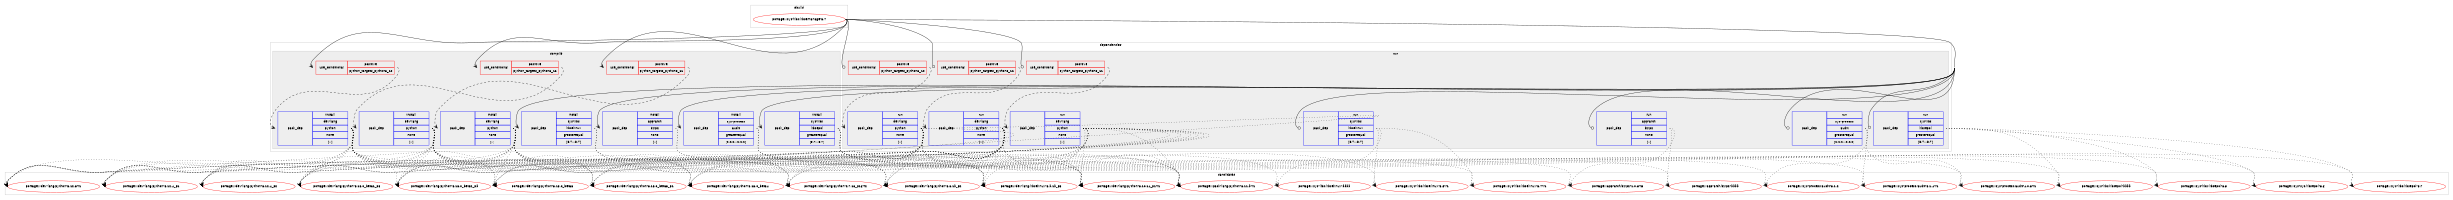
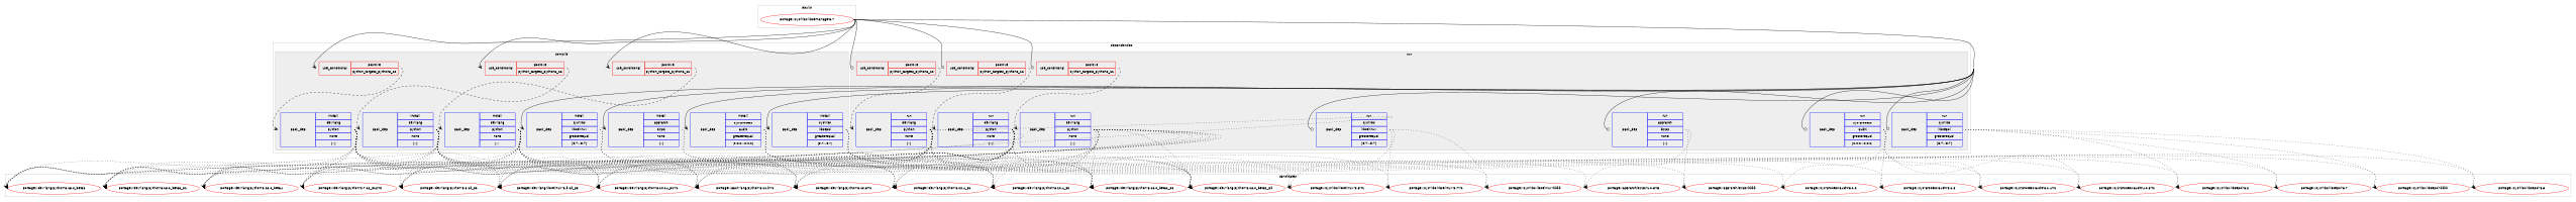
  digraph {
    compound=true
    concentrate=true
    fontname=Helvetica
    fontsize=10
    newrank=true
    rankdir=TB
    ranksep=1.5
    node [color=red fontname=Helvetica fontsize=10]
    edge [arrowhead=vee headport=w style=dotted tailport=e weight=100]
    n1 [label="portage://sys-libs/libsemanage-3.7" width=4]
    n2 [color=blue label=<<TABLE BORDER="0" CELLBORDER="1" CELLSPACING="0" CELLPADDING="4" WIDTH="220"><TR><TD ROWSPAN="6" CELLPADDING="30">pack_dep</TD></TR><TR><TD WIDTH="110">install</TD></TR><TR><TD>dev-lang</TD></TR><TR><TD>python</TD></TR><TR><TD>none</TD></TR><TR><TD>[,,]</TD></TR></TABLE>> shape=none]
    n3 [label=<<TABLE BORDER="0" CELLBORDER="1" CELLSPACING="0" CELLPADDING="4"><TR><TD ROWSPAN="3" CELLPADDING="10">use_conditional</TD></TR><TR><TD>positive</TD></TR><TR><TD>python_targets_python3_10</TD></TR></TABLE>> shape=none]
    n4 [color=blue label=<<TABLE BORDER="0" CELLBORDER="1" CELLSPACING="0" CELLPADDING="4" WIDTH="220"><TR><TD ROWSPAN="6" CELLPADDING="30">pack_dep</TD></TR><TR><TD WIDTH="110">install</TD></TR><TR><TD>dev-lang</TD></TR><TR><TD>python</TD></TR><TR><TD>none</TD></TR><TR><TD>[,,]</TD></TR></TABLE>> shape=none]
    n5 [label=<<TABLE BORDER="0" CELLBORDER="1" CELLSPACING="0" CELLPADDING="4"><TR><TD ROWSPAN="3" CELLPADDING="10">use_conditional</TD></TR><TR><TD>positive</TD></TR><TR><TD>python_targets_python3_11</TD></TR></TABLE>> shape=none]
    n6 [color=blue label=<<TABLE BORDER="0" CELLBORDER="1" CELLSPACING="0" CELLPADDING="4" WIDTH="220"><TR><TD ROWSPAN="6" CELLPADDING="30">pack_dep</TD></TR><TR><TD WIDTH="110">install</TD></TR><TR><TD>dev-lang</TD></TR><TR><TD>python</TD></TR><TR><TD>none</TD></TR><TR><TD>[,,]</TD></TR></TABLE>> shape=none]
    n7 [label=<<TABLE BORDER="0" CELLBORDER="1" CELLSPACING="0" CELLPADDING="4"><TR><TD ROWSPAN="3" CELLPADDING="10">use_conditional</TD></TR><TR><TD>positive</TD></TR><TR><TD>python_targets_python3_12</TD></TR></TABLE>> shape=none]
    n8 [color=blue label=<<TABLE BORDER="0" CELLBORDER="1" CELLSPACING="0" CELLPADDING="4" WIDTH="220"><TR><TD ROWSPAN="6" CELLPADDING="30">pack_dep</TD></TR><TR><TD WIDTH="110">install</TD></TR><TR><TD>app-arch</TD></TR><TR><TD>bzip2</TD></TR><TR><TD>none</TD></TR><TR><TD>[,,]</TD></TR></TABLE>> shape=none]
    n9 [color=blue label=<<TABLE BORDER="0" CELLBORDER="1" CELLSPACING="0" CELLPADDING="4" WIDTH="220"><TR><TD ROWSPAN="6" CELLPADDING="30">pack_dep</TD></TR><TR><TD WIDTH="110">install</TD></TR><TR><TD>sys-libs</TD></TR><TR><TD>libselinux</TD></TR><TR><TD>greaterequal</TD></TR><TR><TD>[3.7,,,3.7]</TD></TR></TABLE>> shape=none]
    n10 [color=blue label=<<TABLE BORDER="0" CELLBORDER="1" CELLSPACING="0" CELLPADDING="4" WIDTH="220"><TR><TD ROWSPAN="6" CELLPADDING="30">pack_dep</TD></TR><TR><TD WIDTH="110">install</TD></TR><TR><TD>sys-libs</TD></TR><TR><TD>libsepol</TD></TR><TR><TD>greaterequal</TD></TR><TR><TD>[3.7,,,3.7]</TD></TR></TABLE>> shape=none]
    n11 [color=blue label=<<TABLE BORDER="0" CELLBORDER="1" CELLSPACING="0" CELLPADDING="4" WIDTH="220"><TR><TD ROWSPAN="6" CELLPADDING="30">pack_dep</TD></TR><TR><TD WIDTH="110">install</TD></TR><TR><TD>sys-process</TD></TR><TR><TD>audit</TD></TR><TR><TD>greaterequal</TD></TR><TR><TD>[2.2.2,,,2.2.2]</TD></TR></TABLE>> shape=none]
    n12 [color=blue label=<<TABLE BORDER="0" CELLBORDER="1" CELLSPACING="0" CELLPADDING="4" WIDTH="220"><TR><TD ROWSPAN="6" CELLPADDING="30">pack_dep</TD></TR><TR><TD WIDTH="110">run</TD></TR><TR><TD>dev-lang</TD></TR><TR><TD>python</TD></TR><TR><TD>none</TD></TR><TR><TD>[,,]</TD></TR></TABLE>> shape=none]
    n13 [label=<<TABLE BORDER="0" CELLBORDER="1" CELLSPACING="0" CELLPADDING="4"><TR><TD ROWSPAN="3" CELLPADDING="10">use_conditional</TD></TR><TR><TD>positive</TD></TR><TR><TD>python_targets_python3_10</TD></TR></TABLE>> shape=none]
    n14 [color=blue label=<<TABLE BORDER="0" CELLBORDER="1" CELLSPACING="0" CELLPADDING="4" WIDTH="220"><TR><TD ROWSPAN="6" CELLPADDING="30">pack_dep</TD></TR><TR><TD WIDTH="110">run</TD></TR><TR><TD>dev-lang</TD></TR><TR><TD>python</TD></TR><TR><TD>none</TD></TR><TR><TD>[,,]</TD></TR></TABLE>> shape=none]
    n15 [label=<<TABLE BORDER="0" CELLBORDER="1" CELLSPACING="0" CELLPADDING="4"><TR><TD ROWSPAN="3" CELLPADDING="10">use_conditional</TD></TR><TR><TD>positive</TD></TR><TR><TD>python_targets_python3_11</TD></TR></TABLE>> shape=none]
    n16 [color=blue label=<<TABLE BORDER="0" CELLBORDER="1" CELLSPACING="0" CELLPADDING="4" WIDTH="220"><TR><TD ROWSPAN="6" CELLPADDING="30">pack_dep</TD></TR><TR><TD WIDTH="110">run</TD></TR><TR><TD>dev-lang</TD></TR><TR><TD>python</TD></TR><TR><TD>none</TD></TR><TR><TD>[,,]</TD></TR></TABLE>> shape=none]
    n17 [label=<<TABLE BORDER="0" CELLBORDER="1" CELLSPACING="0" CELLPADDING="4"><TR><TD ROWSPAN="3" CELLPADDING="10">use_conditional</TD></TR><TR><TD>positive</TD></TR><TR><TD>python_targets_python3_12</TD></TR></TABLE>> shape=none]
    n18 [color=blue label=<<TABLE BORDER="0" CELLBORDER="1" CELLSPACING="0" CELLPADDING="4" WIDTH="220"><TR><TD ROWSPAN="6" CELLPADDING="30">pack_dep</TD></TR><TR><TD WIDTH="110">run</TD></TR><TR><TD>app-arch</TD></TR><TR><TD>bzip2</TD></TR><TR><TD>none</TD></TR><TR><TD>[,,]</TD></TR></TABLE>> shape=none]
    n19 [color=blue label=<<TABLE BORDER="0" CELLBORDER="1" CELLSPACING="0" CELLPADDING="4" WIDTH="220"><TR><TD ROWSPAN="6" CELLPADDING="30">pack_dep</TD></TR><TR><TD WIDTH="110">run</TD></TR><TR><TD>sys-libs</TD></TR><TR><TD>libselinux</TD></TR><TR><TD>greaterequal</TD></TR><TR><TD>[3.7,,,3.7]</TD></TR></TABLE>> shape=none]
    n20 [color=blue label=<<TABLE BORDER="0" CELLBORDER="1" CELLSPACING="0" CELLPADDING="4" WIDTH="220"><TR><TD ROWSPAN="6" CELLPADDING="30">pack_dep</TD></TR><TR><TD WIDTH="110">run</TD></TR><TR><TD>sys-libs</TD></TR><TR><TD>libsepol</TD></TR><TR><TD>greaterequal</TD></TR><TR><TD>[3.7,,,3.7]</TD></TR></TABLE>> shape=none]
    n21 [color=blue label=<<TABLE BORDER="0" CELLBORDER="1" CELLSPACING="0" CELLPADDING="4" WIDTH="220"><TR><TD ROWSPAN="6" CELLPADDING="30">pack_dep</TD></TR><TR><TD WIDTH="110">run</TD></TR><TR><TD>sys-process</TD></TR><TR><TD>audit</TD></TR><TR><TD>greaterequal</TD></TR><TR><TD>[2.2.2,,,2.2.2]</TD></TR></TABLE>> shape=none]
    n22 [label="portage://dev-lang/python-3.13.0_beta4" width=4]
    n23 [label="portage://dev-lang/python-3.13.0_beta3_p1" width=4]
    n24 [label="portage://dev-lang/python-3.13.0_beta3" width=4]
    n25 [label="portage://dev-lang/python-3.13.0_beta2_p9" width=4]
    n26 [label="portage://dev-lang/python-3.13.0_beta1_p3" width=4]
    n27 [label="portage://dev-lang/python-3.12.4_p2" width=4]
    n28 [label="portage://dev-lang/python-3.12.4_p1" width=4]
    n29 [label="portage://dev-lang/python-3.12.3-r1" width=4]
    n30 [label="portage://pack-lang/python-3.11.9-r1" width=4]
    n31 [label="portage://dev-lang/python-3.10.14_p1-r1" width=4]
    n32 [label="portage://dev-lang/libselinux-3.9.19_p3" width=4]
    n33 [label="portage://dev-lang/python-3.8.19_p2" width=4]
    n34 [label="portage://dev-lang/python-2.7.18_p16-r2" width=4]
    n35 [label="portage://app-arch/bzip2-9999" width=4]
    n36 [label="portage://app-arch/bzip2-1.0.8-r5" width=4]
    n37 [label="portage://sys-libs/libselinux-9999" width=4]
    n38 [label="portage://sys-libs/libselinux-3.7-r1" width=4]
    n39 [label="portage://sys-libs/libselinux-3.5-r1" width=4]
    n40 [label="portage://sys-libs/libsepol-9999" width=4]
    n41 [label="portage://sys-libs/libsepol-3.7" width=4]
-   n42 [label="portage://sys-sys/libsepol-3.6" width=4]
+   n42 [label="portage://sys-libs/libsepol-3.6" width=4]
    n43 [label="portage://sys-libs/libsepol-3.5" width=4]
    n44 [label="portage://sys-process/audit-4.0.3-r1" width=4]
    n45 [label="portage://sys-process/audit-3.1.4-r1" width=4]
+   n46 [label="portage://sys-process/audit-3.1.3" width=4]
    n47 [label="portage://sys-process/audit-3.1.2" width=4]
    subgraph cluster_1 {
      color=gray
      label=<<i>ebuild</i>>
      n1
    }
    subgraph cluster_2 {
      color=gray
      label=<<i>dependencies</i>>
      subgraph cluster_3 {
        color=gray
        fillcolor="#eeeeee"
        label=<<i>compile</i>>
        style=filled
        subgraph sub_4 {
          color=gray
          fillcolor="#eeeeee"
          label=<<i>compile</i>>
          style=filled
          n3
          subgraph sub_5 {
            color=gray
            fillcolor="#eeeeee"
            label=<<i>compile</i>>
            style=filled
            n2
          }
        }
        subgraph sub_6 {
          color=gray
          fillcolor="#eeeeee"
          label=<<i>compile</i>>
          style=filled
          n5
          subgraph sub_7 {
            color=gray
            fillcolor="#eeeeee"
            label=<<i>compile</i>>
            style=filled
            n4
          }
        }
        subgraph sub_8 {
          color=gray
          fillcolor="#eeeeee"
          label=<<i>compile</i>>
          style=filled
          n7
          subgraph sub_9 {
            color=gray
            fillcolor="#eeeeee"
            label=<<i>compile</i>>
            style=filled
            n6
          }
        }
        subgraph sub_10 {
          color=gray
          fillcolor="#eeeeee"
          label=<<i>compile</i>>
          style=filled
          n8
        }
        subgraph sub_11 {
          color=gray
          fillcolor="#eeeeee"
          label=<<i>compile</i>>
          style=filled
          n9
        }
        subgraph sub_12 {
          color=gray
          fillcolor="#eeeeee"
          label=<<i>compile</i>>
          style=filled
          n10
        }
        subgraph sub_13 {
          color=gray
          fillcolor="#eeeeee"
          label=<<i>compile</i>>
          style=filled
          n11
        }
      }
      subgraph cluster_14 {
        color=gray
        fillcolor="#eeeeee"
        label=<<i>compile and run</i>>
        style=filled
      }
      subgraph cluster_15 {
        color=gray
        fillcolor="#eeeeee"
        label=<<i>run</i>>
        style=filled
        subgraph sub_16 {
          color=gray
          fillcolor="#eeeeee"
          label=<<i>run</i>>
          style=filled
          n13
          subgraph sub_17 {
            color=gray
            fillcolor="#eeeeee"
            label=<<i>run</i>>
            style=filled
            n12
          }
        }
        subgraph sub_18 {
          color=gray
          fillcolor="#eeeeee"
          label=<<i>run</i>>
          style=filled
          n15
          subgraph sub_19 {
            color=gray
            fillcolor="#eeeeee"
            label=<<i>run</i>>
            style=filled
            n14
          }
        }
        subgraph sub_20 {
          color=gray
          fillcolor="#eeeeee"
          label=<<i>run</i>>
          style=filled
          n17
          subgraph sub_21 {
            color=gray
            fillcolor="#eeeeee"
            label=<<i>run</i>>
            style=filled
            n16
          }
        }
        subgraph sub_22 {
          color=gray
          fillcolor="#eeeeee"
          label=<<i>run</i>>
          style=filled
          n18
        }
        subgraph sub_23 {
          color=gray
          fillcolor="#eeeeee"
          label=<<i>run</i>>
          style=filled
          n19
        }
        subgraph sub_24 {
          color=gray
          fillcolor="#eeeeee"
          label=<<i>run</i>>
          style=filled
          n20
        }
        subgraph sub_25 {
          color=gray
          fillcolor="#eeeeee"
          label=<<i>run</i>>
          style=filled
          n21
        }
      }
    }
    subgraph cluster_26 {
      color=gray
      label=<<i>candidates</i>>
      rank=same
      subgraph sub_27 {
        color=black
        label=<<i>candidates</i>>
        nodesep=1
        rank=same
        n40
        n41
        n42
        n43
      }
      subgraph sub_28 {
        color=black
        label=<<i>candidates</i>>
        nodesep=1
        rank=same
        n22
        n23
        n24
        n25
        n26
        n27
        n28
        n29
        n30
        n31
        n32
        n33
        n34
      }
      subgraph sub_29 {
        color=black
        label=<<i>candidates</i>>
        nodesep=1
        rank=same
        n22
        n23
        n24
        n25
        n26
        n27
        n28
        n29
        n30
        n31
        n32
        n33
        n34
      }
      subgraph sub_30 {
        color=black
        label=<<i>candidates</i>>
        nodesep=1
        rank=same
        n22
        n23
        n24
        n25
        n26
        n27
        n28
        n29
        n30
        n31
        n32
        n33
        n34
      }
      subgraph sub_31 {
        color=black
        label=<<i>candidates</i>>
        nodesep=1
        rank=same
        n35
        n36
      }
      subgraph sub_32 {
        color=black
        label=<<i>candidates</i>>
        nodesep=1
        rank=same
        n37
        n38
        n39
      }
      subgraph sub_33 {
        color=black
        label=<<i>candidates</i>>
        nodesep=1
        rank=same
        n40
        n41
        n42
        n43
      }
      subgraph sub_34 {
        color=black
        label=<<i>candidates</i>>
        nodesep=1
        rank=same
        n44
        n45
+       n46
        n47
      }
      subgraph sub_35 {
        color=black
        label=<<i>candidates</i>>
        nodesep=1
        rank=same
        n22
        n23
        n24
        n25
        n26
        n27
        n28
        n29
        n30
        n31
        n32
        n33
        n34
      }
      subgraph sub_36 {
        color=black
        label=<<i>candidates</i>>
        nodesep=1
        rank=same
        n22
        n23
        n24
        n25
        n26
        n27
        n28
        n29
        n30
        n31
        n32
        n33
        n34
      }
      subgraph sub_37 {
        color=black
        label=<<i>candidates</i>>
        nodesep=1
        rank=same
        n22
        n23
        n24
        n25
        n26
        n27
        n28
        n29
        n30
        n31
        n32
        n33
        n34
      }
      subgraph sub_38 {
        color=black
        label=<<i>candidates</i>>
        nodesep=1
        rank=same
        n35
        n36
      }
      subgraph sub_39 {
        color=black
        label=<<i>candidates</i>>
        nodesep=1
        rank=same
        n37
        n38
        n39
      }
      subgraph sub_40 {
        color=black
        label=<<i>candidates</i>>
        nodesep=1
        rank=same
        n44
        n45
+       n46
        n47
      }
    }
    n1 -> n3 [style=solid weight=20]
    n1 -> n5 [style=solid weight=20]
    n1 -> n7 [style=solid weight=20]
    n1 -> n8 [style=solid weight=20]
    n1 -> n9 [style=solid weight=20]
    n1 -> n10 [style=solid weight=20]
    n1 -> n11 [style=solid weight=20]
    n1 -> n13 [arrowhead=odot style=solid weight=20]
    n1 -> n15 [arrowhead=odot style=solid weight=20]
    n1 -> n17 [arrowhead=odot style=solid weight=20]
    n1 -> n18 [arrowhead=odot style=solid weight=20]
    n1 -> n19 [arrowhead=odot style=solid weight=20]
    n1 -> n20 [arrowhead=odot style=solid weight=20]
    n1 -> n21 [arrowhead=odot style=solid weight=20]
    n2 -> n22
    n2 -> n23
    n2 -> n24
    n2 -> n25
    n2 -> n26
    n2 -> n27
    n2 -> n28
    n2 -> n29
    n2 -> n30
    n2 -> n31
    n2 -> n32
    n2 -> n33
    n2 -> n34
    n3 -> n2 [style=dashed weight=20]
    n4 -> n22
    n4 -> n23
    n4 -> n24
    n4 -> n25
    n4 -> n26
    n4 -> n27
    n4 -> n28
    n4 -> n29
    n4 -> n30
    n4 -> n31
    n4 -> n32
    n4 -> n33
    n4 -> n34
    n5 -> n4 [style=dashed weight=20]
    n6 -> n22
    n6 -> n23
    n6 -> n24
    n6 -> n25
    n6 -> n26
    n6 -> n27
    n6 -> n28
    n6 -> n29
    n6 -> n30
    n6 -> n31
    n6 -> n32
    n6 -> n33
    n6 -> n34
    n7 -> n6 [style=dashed weight=20]
    n8 -> n35
    n8 -> n36
    n9 -> n37
    n9 -> n38
    n9 -> n39
    n10 -> n40
    n10 -> n41
    n10 -> n42
    n10 -> n43
    n11 -> n44
    n11 -> n45
+   n11 -> n46
    n11 -> n47
    n12 -> n22
    n12 -> n23
    n12 -> n24
    n12 -> n25
    n12 -> n26
    n12 -> n27
    n12 -> n28
    n12 -> n29
    n12 -> n30
    n12 -> n31
    n12 -> n32
    n12 -> n33
    n12 -> n34
    n13 -> n12 [style=dashed weight=20]
    n14 -> n22
    n14 -> n23
    n14 -> n24
    n14 -> n25
    n14 -> n26
    n14 -> n27
    n14 -> n28
    n14 -> n29
    n14 -> n30
    n14 -> n31
    n14 -> n32
    n14 -> n33
    n14 -> n34
    n15 -> n14 [style=dashed weight=20]
    n16 -> n22
    n16 -> n23
    n16 -> n24
    n16 -> n25
    n16 -> n26
    n16 -> n27
    n16 -> n28
    n16 -> n29
    n16 -> n30
    n16 -> n31
    n16 -> n32
    n16 -> n33
    n16 -> n34
    n17 -> n16 [style=dashed weight=20]
    n18 -> n35
    n18 -> n36
    n19 -> n37
    n19 -> n38
    n19 -> n39
    n20 -> n40
    n20 -> n41
    n20 -> n42
    n20 -> n43
    n21 -> n44
    n21 -> n45
+   n21 -> n46
    n21 -> n47
  }
